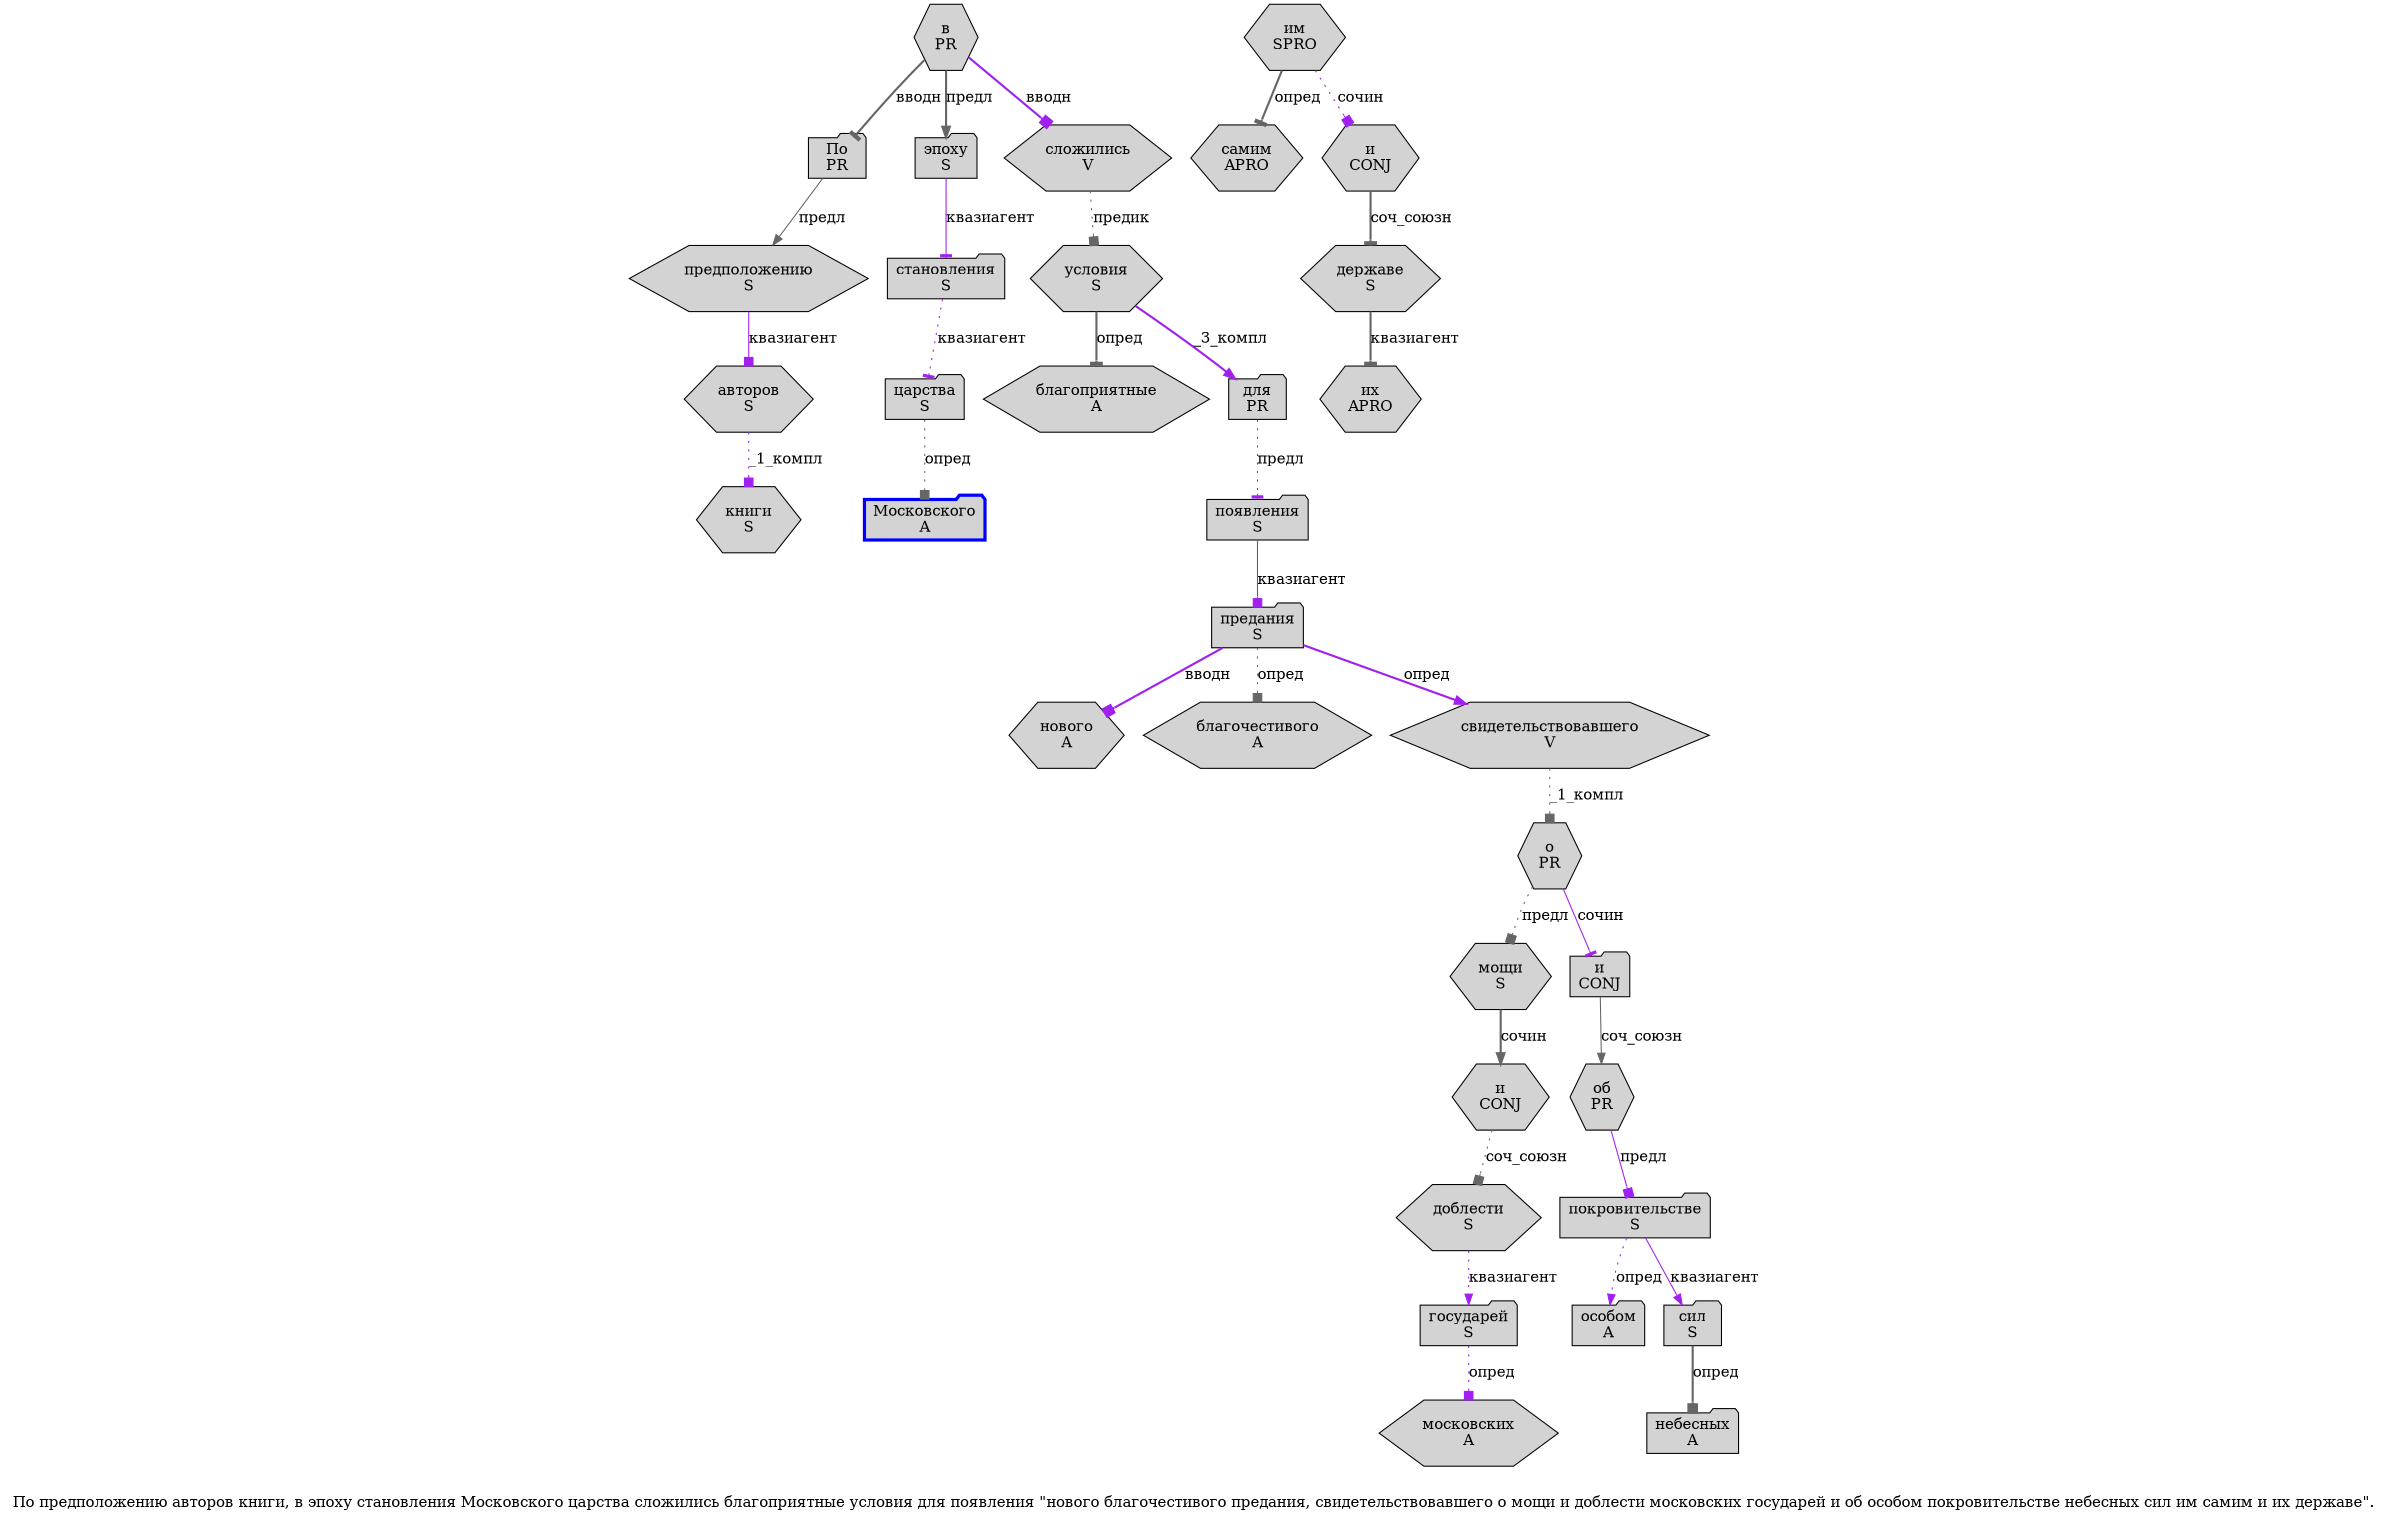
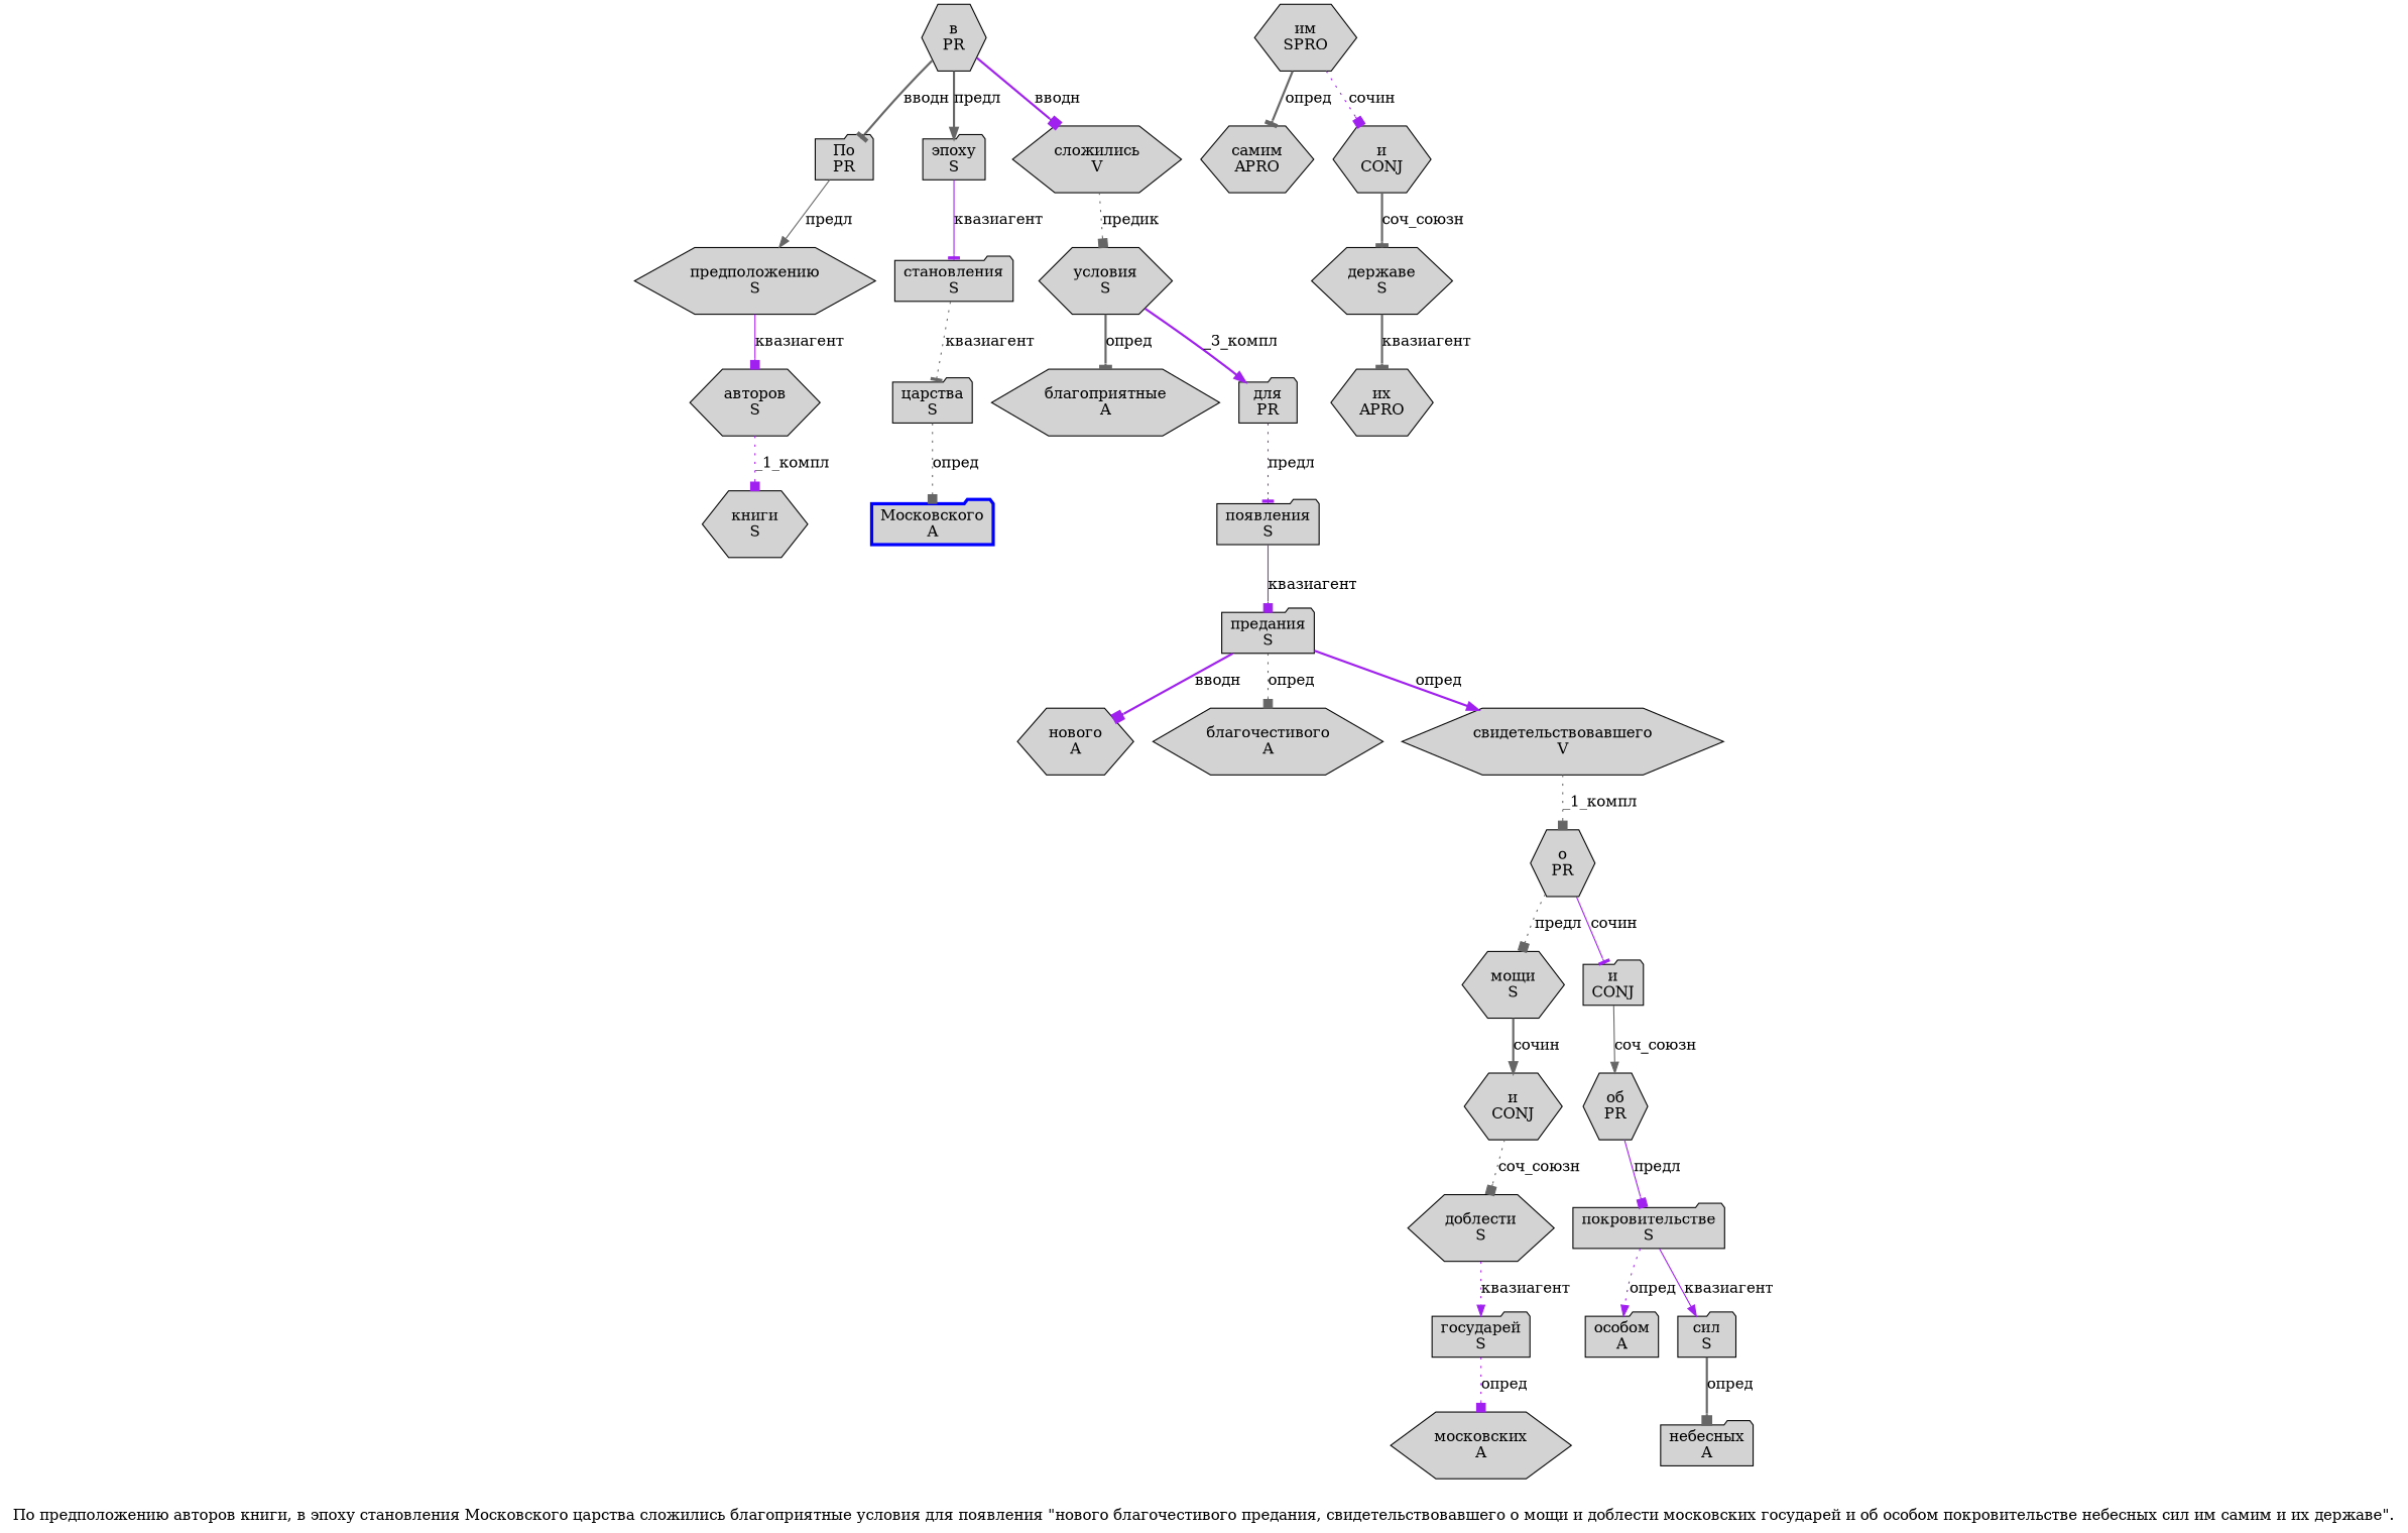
  digraph {
    label="По предположению авторов книги, в эпоху становления Московского царства сложились благоприятные условия для появления \"нового благочестивого предания, свидетельствовавшего о мощи и доблести московских государей и об особом покровительстве небесных сил им самим и их державе\"."
    node [fillcolor=lightgray penwidth=1 shape=hexagon style=filled]
    edge [arrowhead=box color=gray40 style=dotted]
    n1 [label="По\nPR" shape=folder]
    n2 [label="предположению\nS"]
    n3 [label="авторов\nS"]
    n4 [label="книги\nS"]
    n5 [label="в\nPR"]
    n6 [label="эпоху\nS" shape=folder]
    n7 [label="сложились\nV"]
    n8 [label="становления\nS" shape=folder]
    n9 [label="условия\nS"]
    n10 [label="царства\nS" shape=folder]
    n11 [color=blue label="Московского\nA" penwidth=3 shape=folder]
    n12 [label="благоприятные\nA"]
    n13 [label="для\nPR" shape=folder]
    n14 [label="появления\nS" shape=folder]
    n15 [label="предания\nS" shape=folder]
    n16 [label="нового\nA"]
    n17 [label="благочестивого\nA"]
    n18 [label="свидетельствовавшего\nV"]
    n19 [label="о\nPR"]
    n20 [label="мощи\nS"]
    n21 [label="и\nCONJ" shape=folder]
    n22 [label="и\nCONJ"]
    n23 [label="об\nPR"]
    n24 [label="доблести\nS"]
    n25 [label="государей\nS" shape=folder]
    n26 [label="московских\nA"]
    n27 [label="покровительстве\nS" shape=folder]
    n28 [label="особом\nA" shape=folder]
    n29 [label="сил\nS" shape=folder]
    n30 [label="небесных\nA" shape=folder]
    n31 [label="им\nSPRO"]
    n32 [label="самим\nAPRO"]
    n33 [label="и\nCONJ"]
    n34 [label="державе\nS"]
    n35 [label="их\nAPRO"]
    n1 -> n2 [arrowhead=normal label="предл" style=solid]
    n2 -> n3 [color=purple label="квазиагент" style=solid]
    n3 -> n4 [color=purple label="_1_компл"]
    n5 -> n1 [arrowhead=tee label="вводн" style=bold]
    n5 -> n6 [arrowhead=normal label="предл" style=bold]
    n5 -> n7 [color=purple label="вводн" style=bold]
    n6 -> n8 [arrowhead=tee color=purple label="квазиагент" style=solid]
    n7 -> n9 [label="предик"]
-   n8 -> n10 [arrowhead=tee color=purple label="квазиагент"]
+   n8 -> n10 [arrowhead=tee label="квазиагент"]
    n9 -> n12 [arrowhead=tee label="опред" style=bold]
    n9 -> n13 [arrowhead=normal color=purple label="_3_компл" style=bold]
    n10 -> n11 [label="опред"]
    n13 -> n14 [arrowhead=tee color=purple label="предл"]
    n14 -> n15 [color=purple label="квазиагент" style=solid]
    n15 -> n16 [color=purple label="вводн" style=bold]
    n15 -> n17 [label="опред"]
    n15 -> n18 [arrowhead=normal color=purple label="опред" style=bold]
    n18 -> n19 [label="_1_компл"]
    n19 -> n20 [label="предл"]
    n19 -> n21 [arrowhead=tee color=purple label="сочин" style=solid]
    n20 -> n22 [arrowhead=normal label="сочин" style=bold]
    n21 -> n23 [arrowhead=normal label="соч_союзн" style=solid]
    n22 -> n24 [label="соч_союзн"]
    n23 -> n27 [color=purple label="предл" style=solid]
    n24 -> n25 [arrowhead=normal color=purple label="квазиагент"]
    n25 -> n26 [color=purple label="опред"]
    n27 -> n28 [arrowhead=normal color=purple label="опред"]
    n27 -> n29 [arrowhead=normal color=purple label="квазиагент" style=solid]
    n29 -> n30 [label="опред" style=bold]
    n31 -> n32 [arrowhead=tee label="опред" style=bold]
    n31 -> n33 [color=purple label="сочин"]
    n33 -> n34 [arrowhead=tee label="соч_союзн" style=bold]
    n34 -> n35 [arrowhead=tee label="квазиагент" style=bold]
  }
